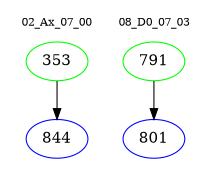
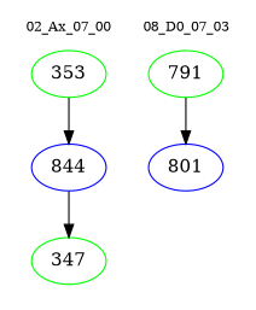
  digraph {
    node [color=green]
    edge [color=black]
    n1 [label=353]
    n2 [color=blue label=844]
+   n3 [label=347]
    n4 [label=791]
    n5 [color=blue label=801]
    subgraph cluster_1 {
      color=white
      fontsize=10
      label="02_Ax_07_00"
      n1
      n2
+     n3
    }
    subgraph cluster_2 {
      color=white
      fontsize=10
      label="08_D0_07_03"
      n4
      n5
    }
    n1 -> n2
+   n2 -> n3
    n4 -> n5
  }
